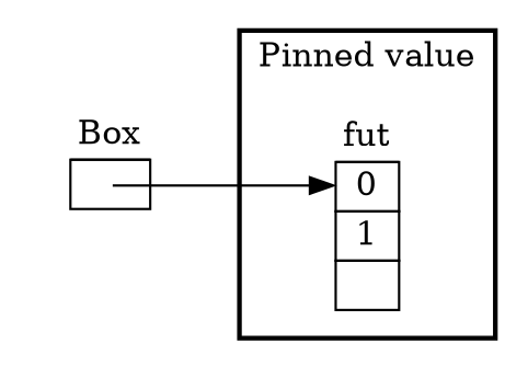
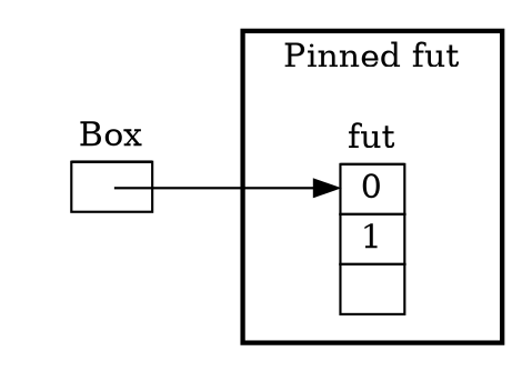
  digraph {
    cluster=true
    newrank=true
    rankdir=LR
    splines=false
    node [shape=plaintext]
    n1 [label=<<table border="0" cellborder="1" cellspacing="0">          <tr><td sides="B">Box</td></tr>          <tr><td port="source"> </td></tr>          </table>>]
    n2 [label=<<table border="0" cellborder="1" cellspacing="0">          <tr><td sides="B">fut</td></tr>          <tr><td port="target">0</td></tr>          <tr><td>1</td></tr>          <tr><td> </td></tr>          </table>>]
    subgraph sub_1 {
      label=Pin
      n1
    }
    subgraph cluster_2 {
-     label="Pinned value"
+     label="Pinned fut"
      style=bold
      n2
    }
    n1 -> n2 [headport=target tailclip=false tailport="source:c"]
  }
